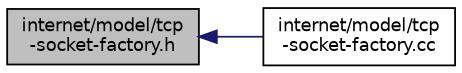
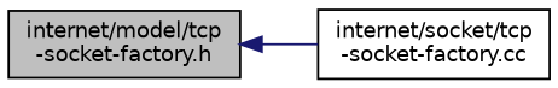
  digraph {
    rankdir=LR
    node [color=black fontname=Helvetica fontsize=10 shape=record style=filled]
    n1 [fillcolor=grey75 fontcolor=black height=0.2 label="internet/model/tcp\l-socket-factory.h" width=0.4]
-   n2 [fillcolor=white height=0.2 label="internet/model/tcp\l-socket-factory.cc" width=0.4]
+   n2 [fillcolor=white height=0.2 label="internet/socket/tcp\l-socket-factory.cc" width=0.4]
    n1 -> n2 [color=midnightblue dir=back fontname=Helvetica fontsize=10 labelfontname=Helvetica labelfontsize=10 style=solid]
  }
